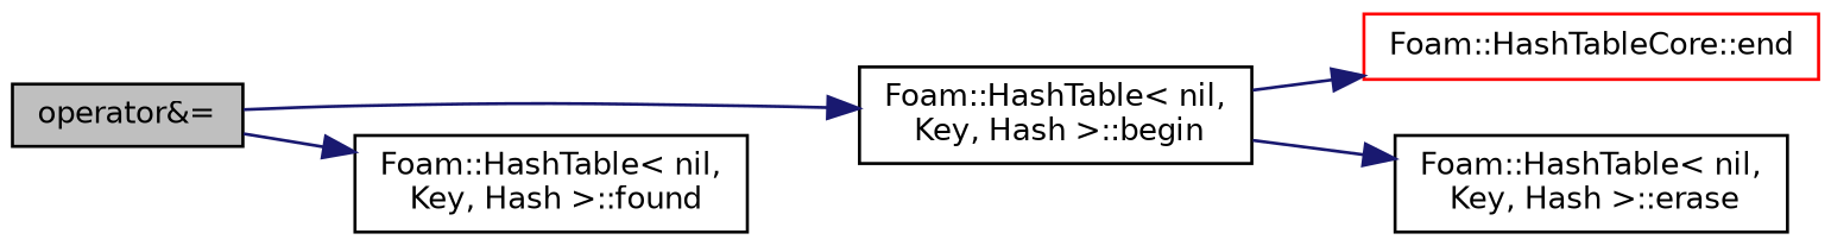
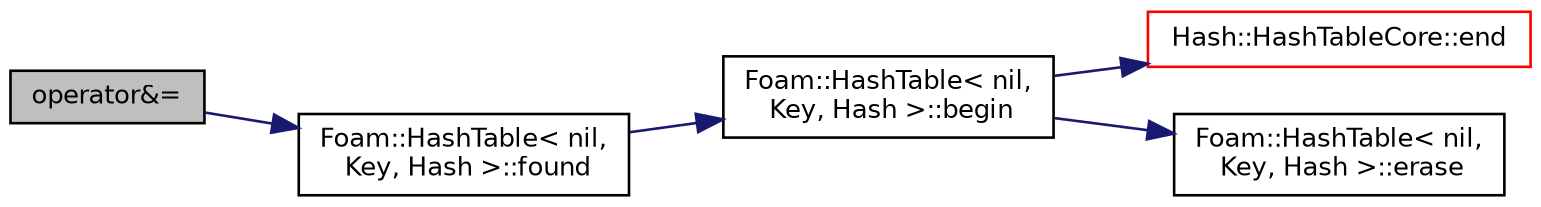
  digraph {
    rankdir=LR
    node [color=black fontname=Helvetica fontsize=10 shape=record]
    edge [color=midnightblue fontname=Helvetica fontsize=10 labelfontname=Helvetica labelfontsize=10 style=solid]
    n1 [fillcolor=grey75 fontcolor=black height=0.2 label="operator&=" style=filled width=0.4]
    n2 [height=0.2 label="Foam::HashTable\< nil,\l Key, Hash \>::begin" width=0.4]
    n3 [height=0.2 label="Foam::HashTable\< nil,\l Key, Hash \>::found" width=0.4]
-   n4 [color=red height=0.2 label="Foam::HashTableCore::end" width=0.4]
+   n4 [color=red height=0.2 label="Hash::HashTableCore::end" width=0.4]
    n5 [height=0.2 label="Foam::HashTable\< nil,\l Key, Hash \>::erase" width=0.4]
-   n1 -> n2
+   n3 -> n2
    n1 -> n3
    n2 -> n4
    n2 -> n5
  }
